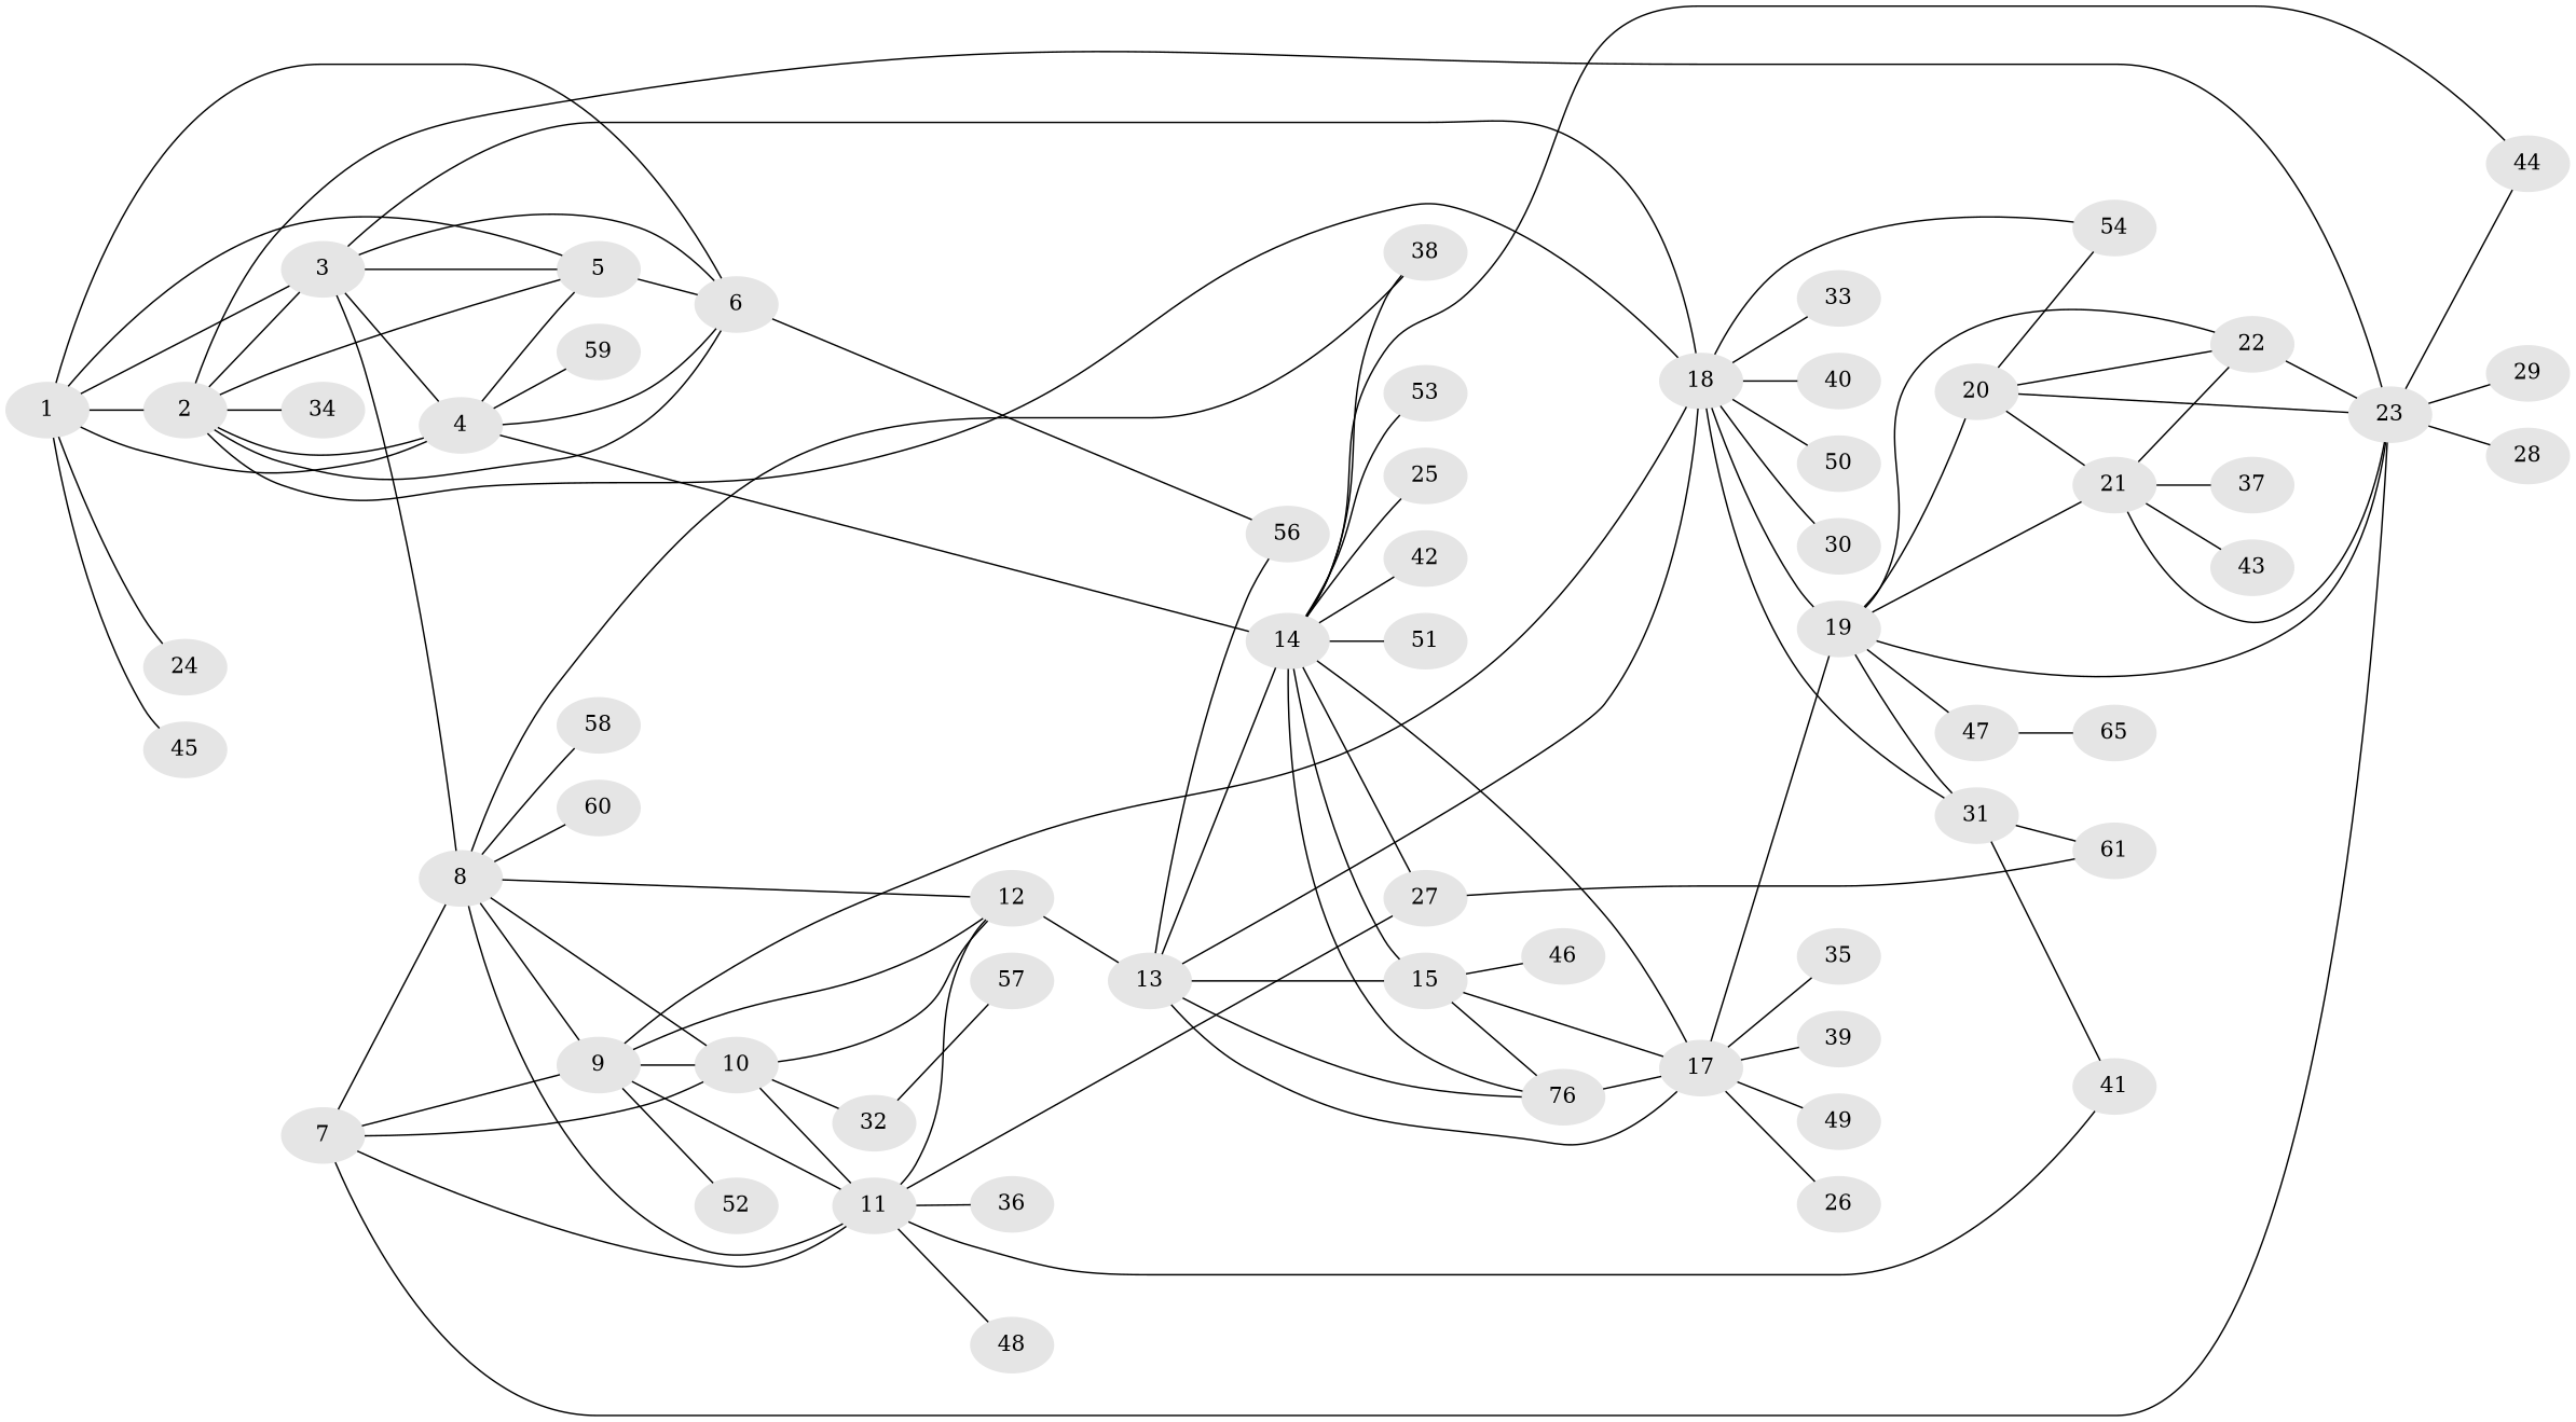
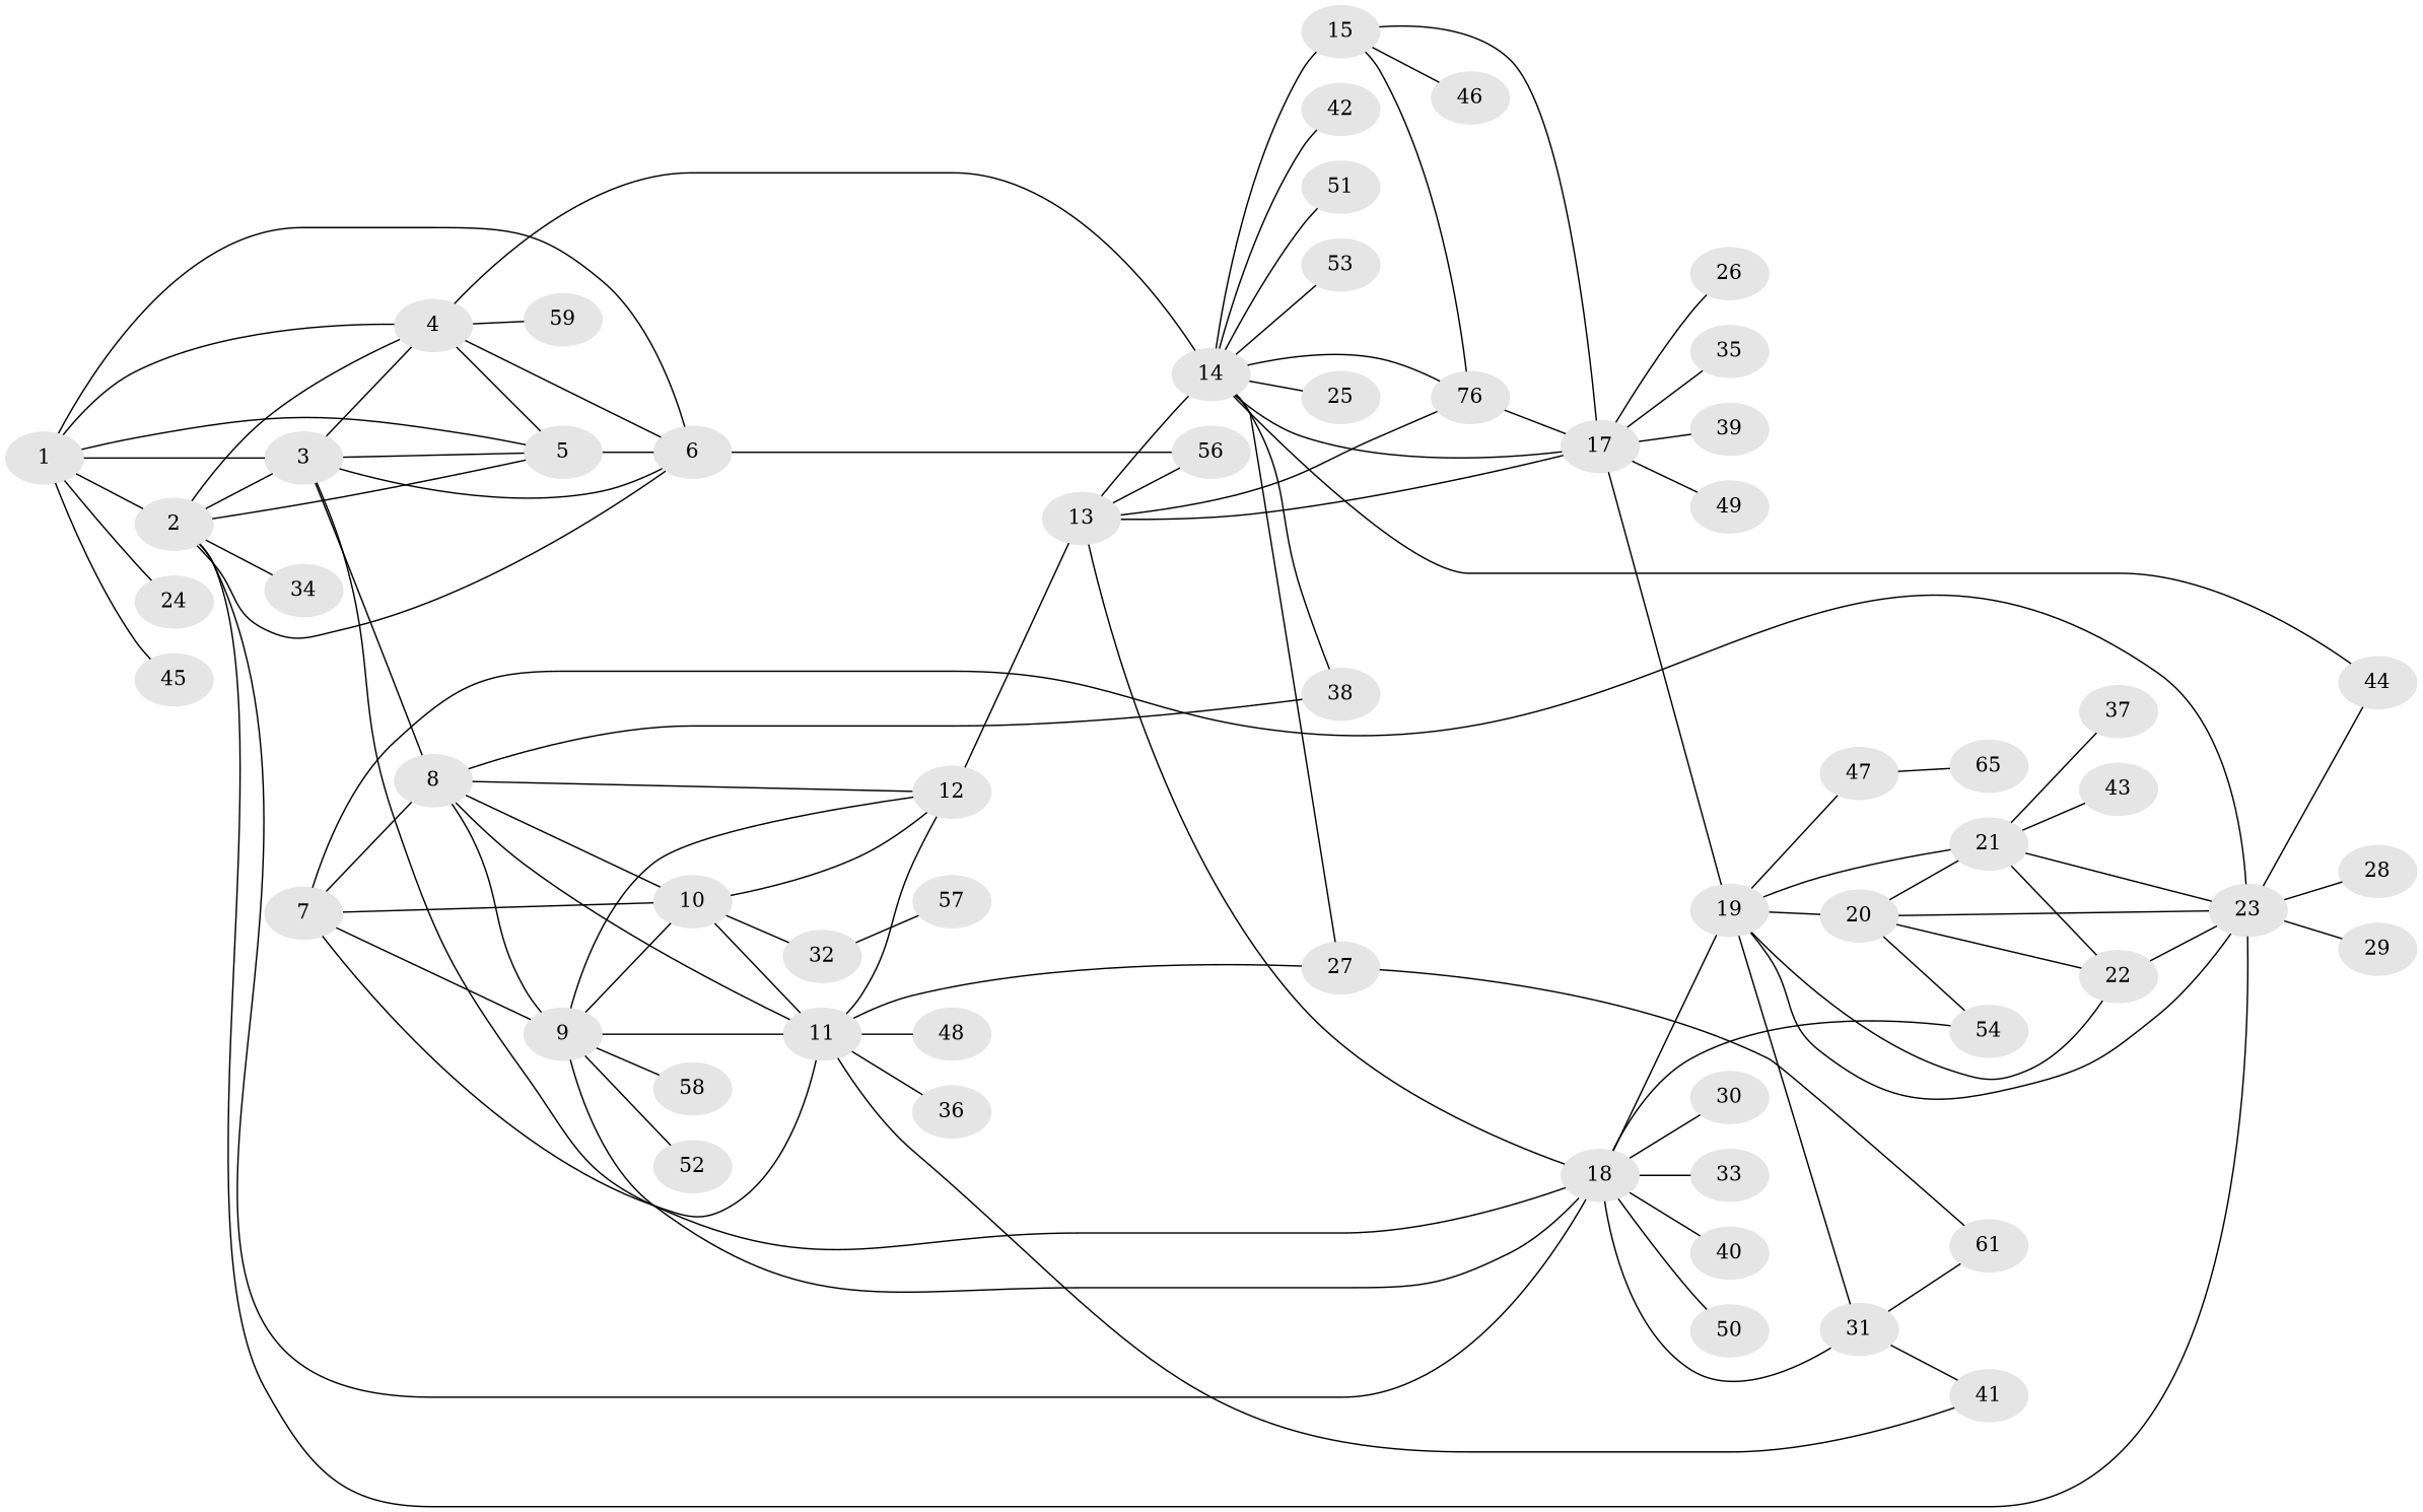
  graph {
    rankdir=LR
    node [color=gray90 style=filled]
    edge [weight=1.0]
    1
    2
    3
    4
    5
    6
    24
    45
    18
    23
    34
    8
    14
    59
    56
    19
    30
    31
    33
    40
    50
    54
    44
    28
    29
    9
    10
    11
    12
    38
    58
-   60
    27
    15
    n35 [label=76]
    17
    25
    42
    51
    53
    7
    52
    32
    36
    41
    48
    13
    57
    61
    46
    26
    35
    39
    49
    20
    21
    22
    47
    37
    43
    n61 [label=65]
    1 -- 2
    1 -- 3
    1 -- 4
    1 -- 5
    1 -- 6
    1 -- 24
    1 -- 45
    2 -- 3
    2 -- 4
    2 -- 5
    2 -- 6
    2 -- 18
    2 -- 23
    2 -- 34
    3 -- 4
    3 -- 5
    3 -- 6
    3 -- 18
    3 -- 8
    4 -- 5
    4 -- 6
    4 -- 14
    4 -- 59
    5 -- 6
    6 -- 56
    18 -- 19
    18 -- 30 [weight=2.0]
    18 -- 31
    18 -- 33
    18 -- 40 [weight=2.0]
    18 -- 50
    18 -- 54 [weight=3.0]
    23 -- 44
    23 -- 28
    23 -- 29
    8 -- 9
    8 -- 10
    8 -- 11
    8 -- 12 [weight=3.0]
    8 -- 38
-   8 -- 58
-   8 -- 60
+   9 -- 58
    14 -- 44
    14 -- 38
    14 -- 27
    14 -- 15
    14 -- n35
    14 -- 17
    14 -- 25
    14 -- 42
    14 -- 51
    14 -- 53
    19 -- 23
    19 -- 31
    19 -- 20 [weight=2.0]
    19 -- 21
    19 -- 22
    19 -- 47
    31 -- 41
    31 -- 61
    9 -- 18
    9 -- 10
    9 -- 11
    9 -- 12
    9 -- 52 [weight=2.0]
    10 -- 11
    10 -- 12
    10 -- 32
    11 -- 12
    11 -- 27
    11 -- 36
    11 -- 41
    11 -- 48
    12 -- 13
    27 -- 61
    15 -- n35
    15 -- 17
    15 -- 46
    n35 -- 17
    17 -- 19
    17 -- 26
    17 -- 35
    17 -- 39
    17 -- 49
    7 -- 23
    7 -- 8
    7 -- 9
    7 -- 10
    7 -- 11
    32 -- 57
    13 -- 18
    13 -- 14 [weight=2.0]
    13 -- 56
-   13 -- 15 [weight=2.0]
    13 -- n35 [weight=3.0]
    13 -- 17 [weight=2.0]
    20 -- 23 [weight=2.0]
    20 -- 54
    20 -- 21 [weight=2.0]
    20 -- 22 [weight=5.0]
    21 -- 23
    21 -- 22
    21 -- 37 [weight=4.0]
    21 -- 43
    22 -- 23
    47 -- n61
  }
